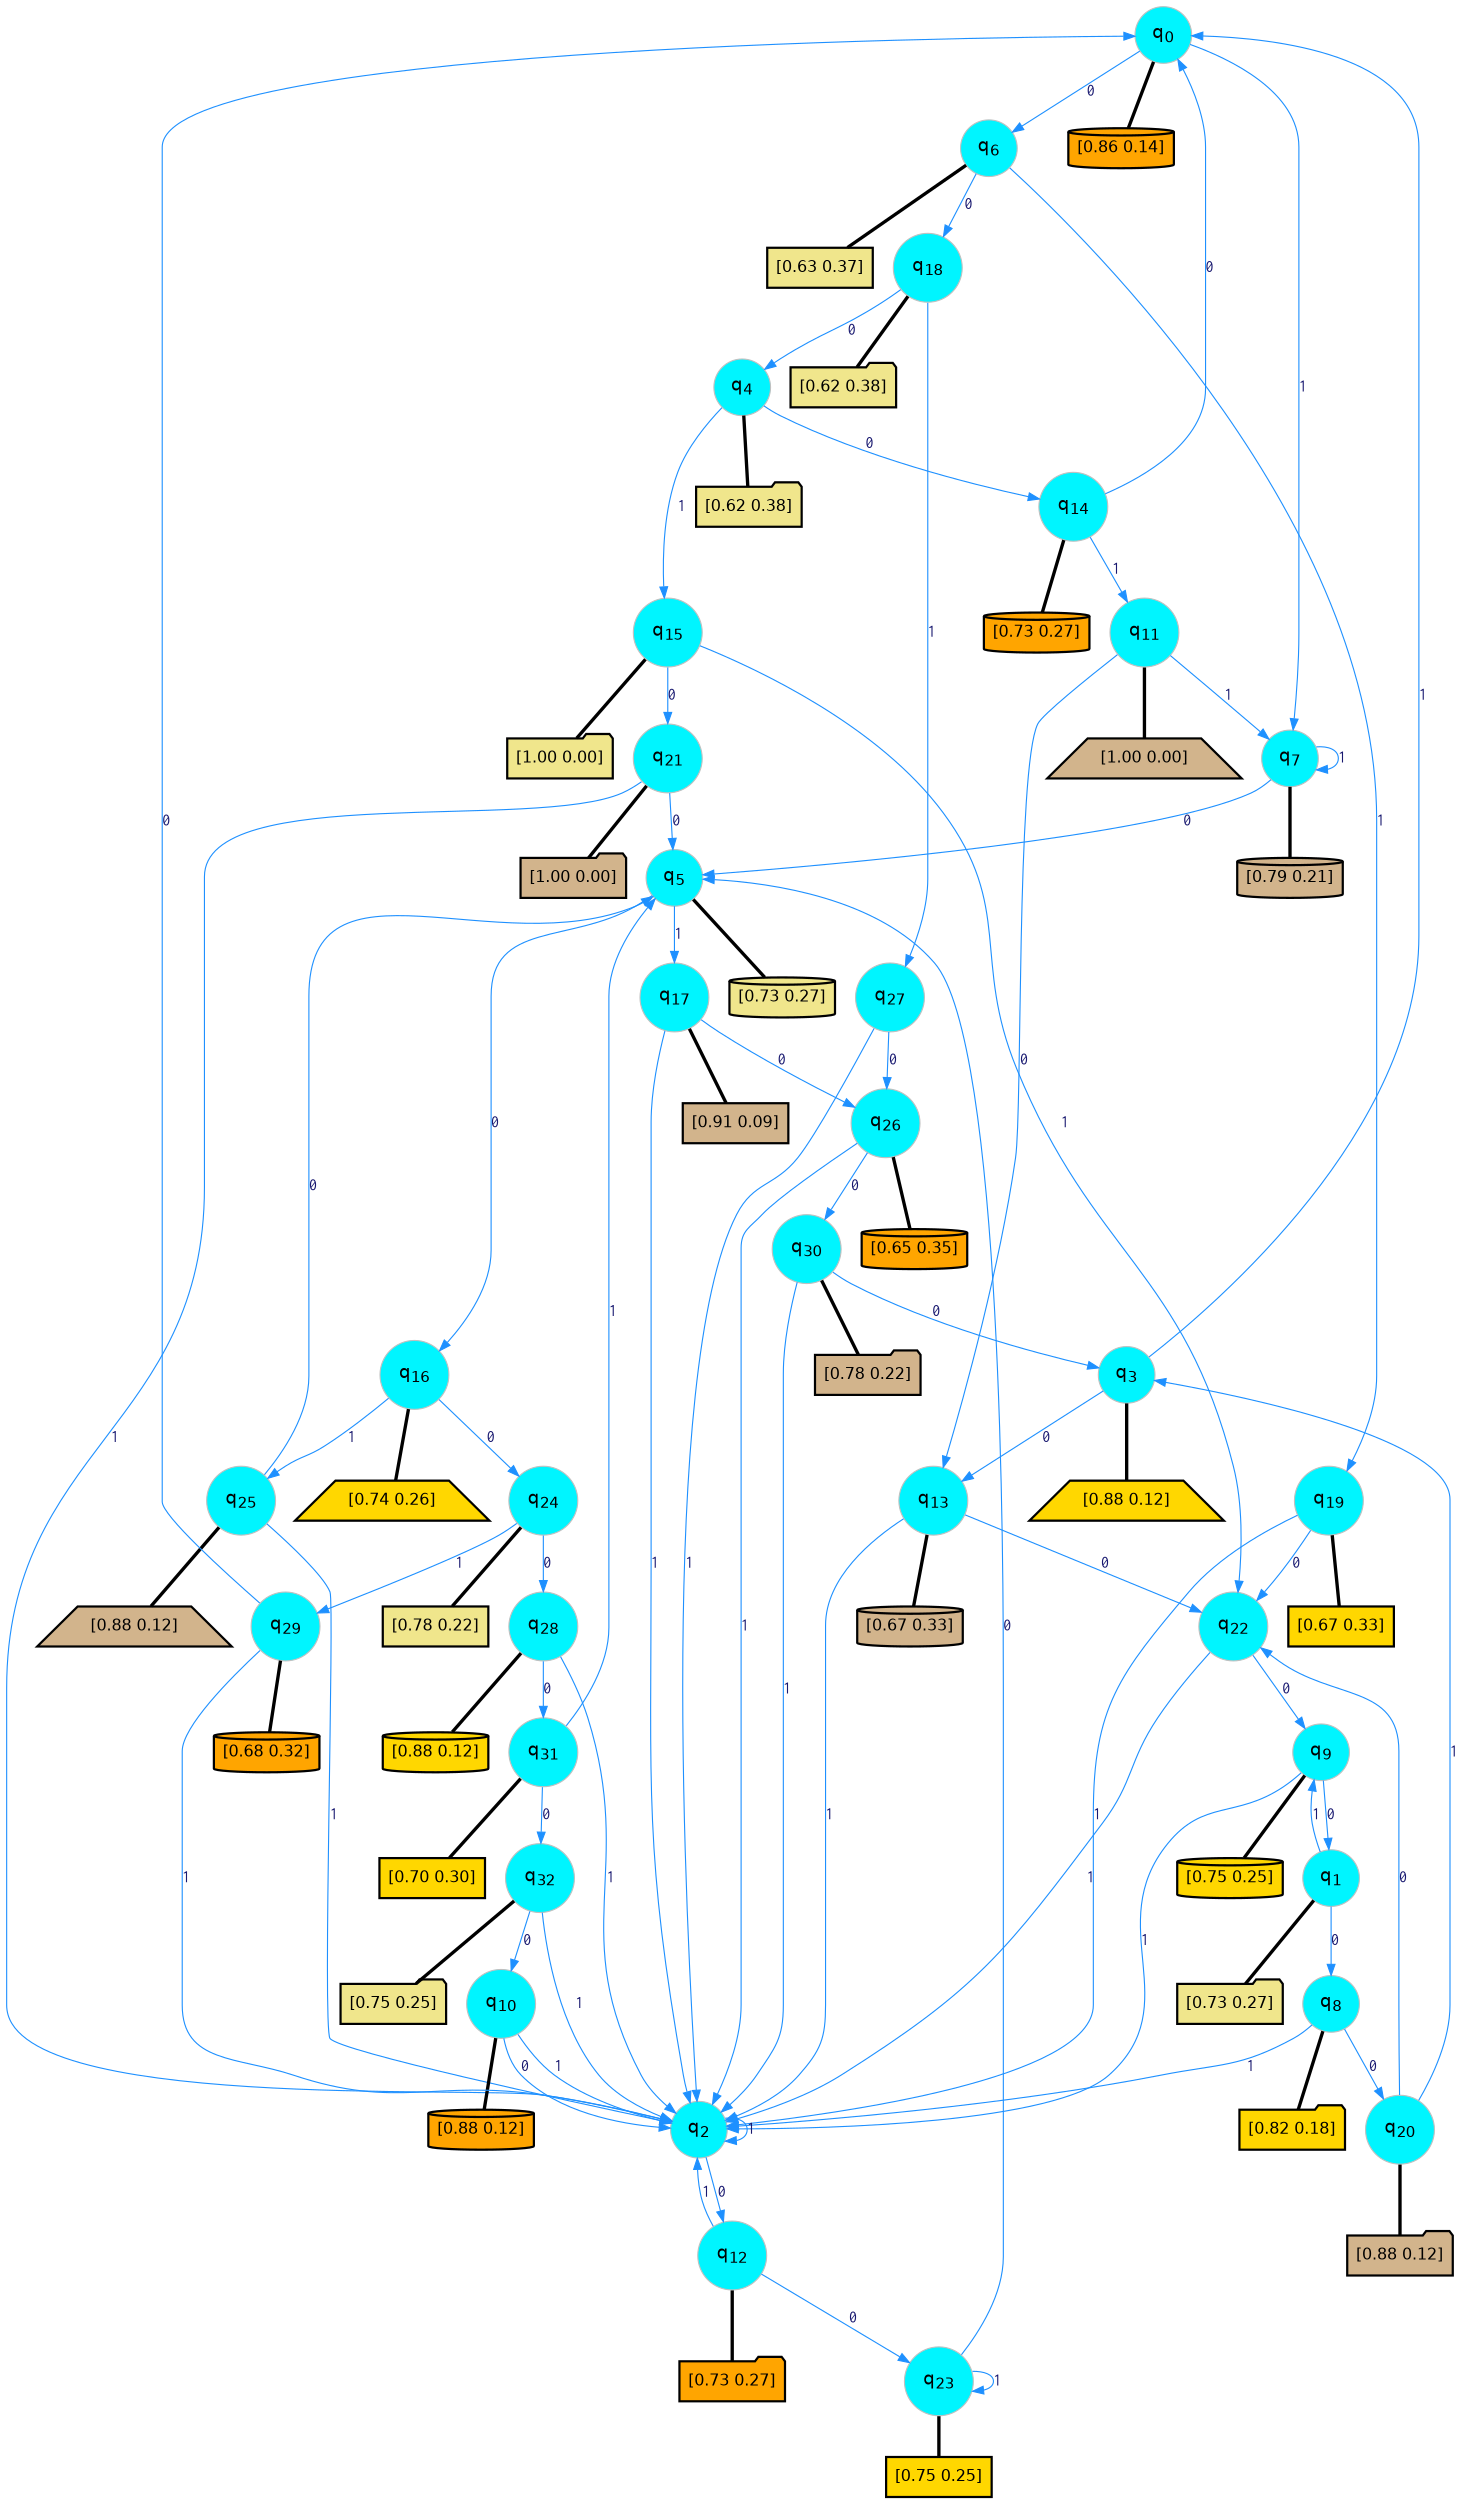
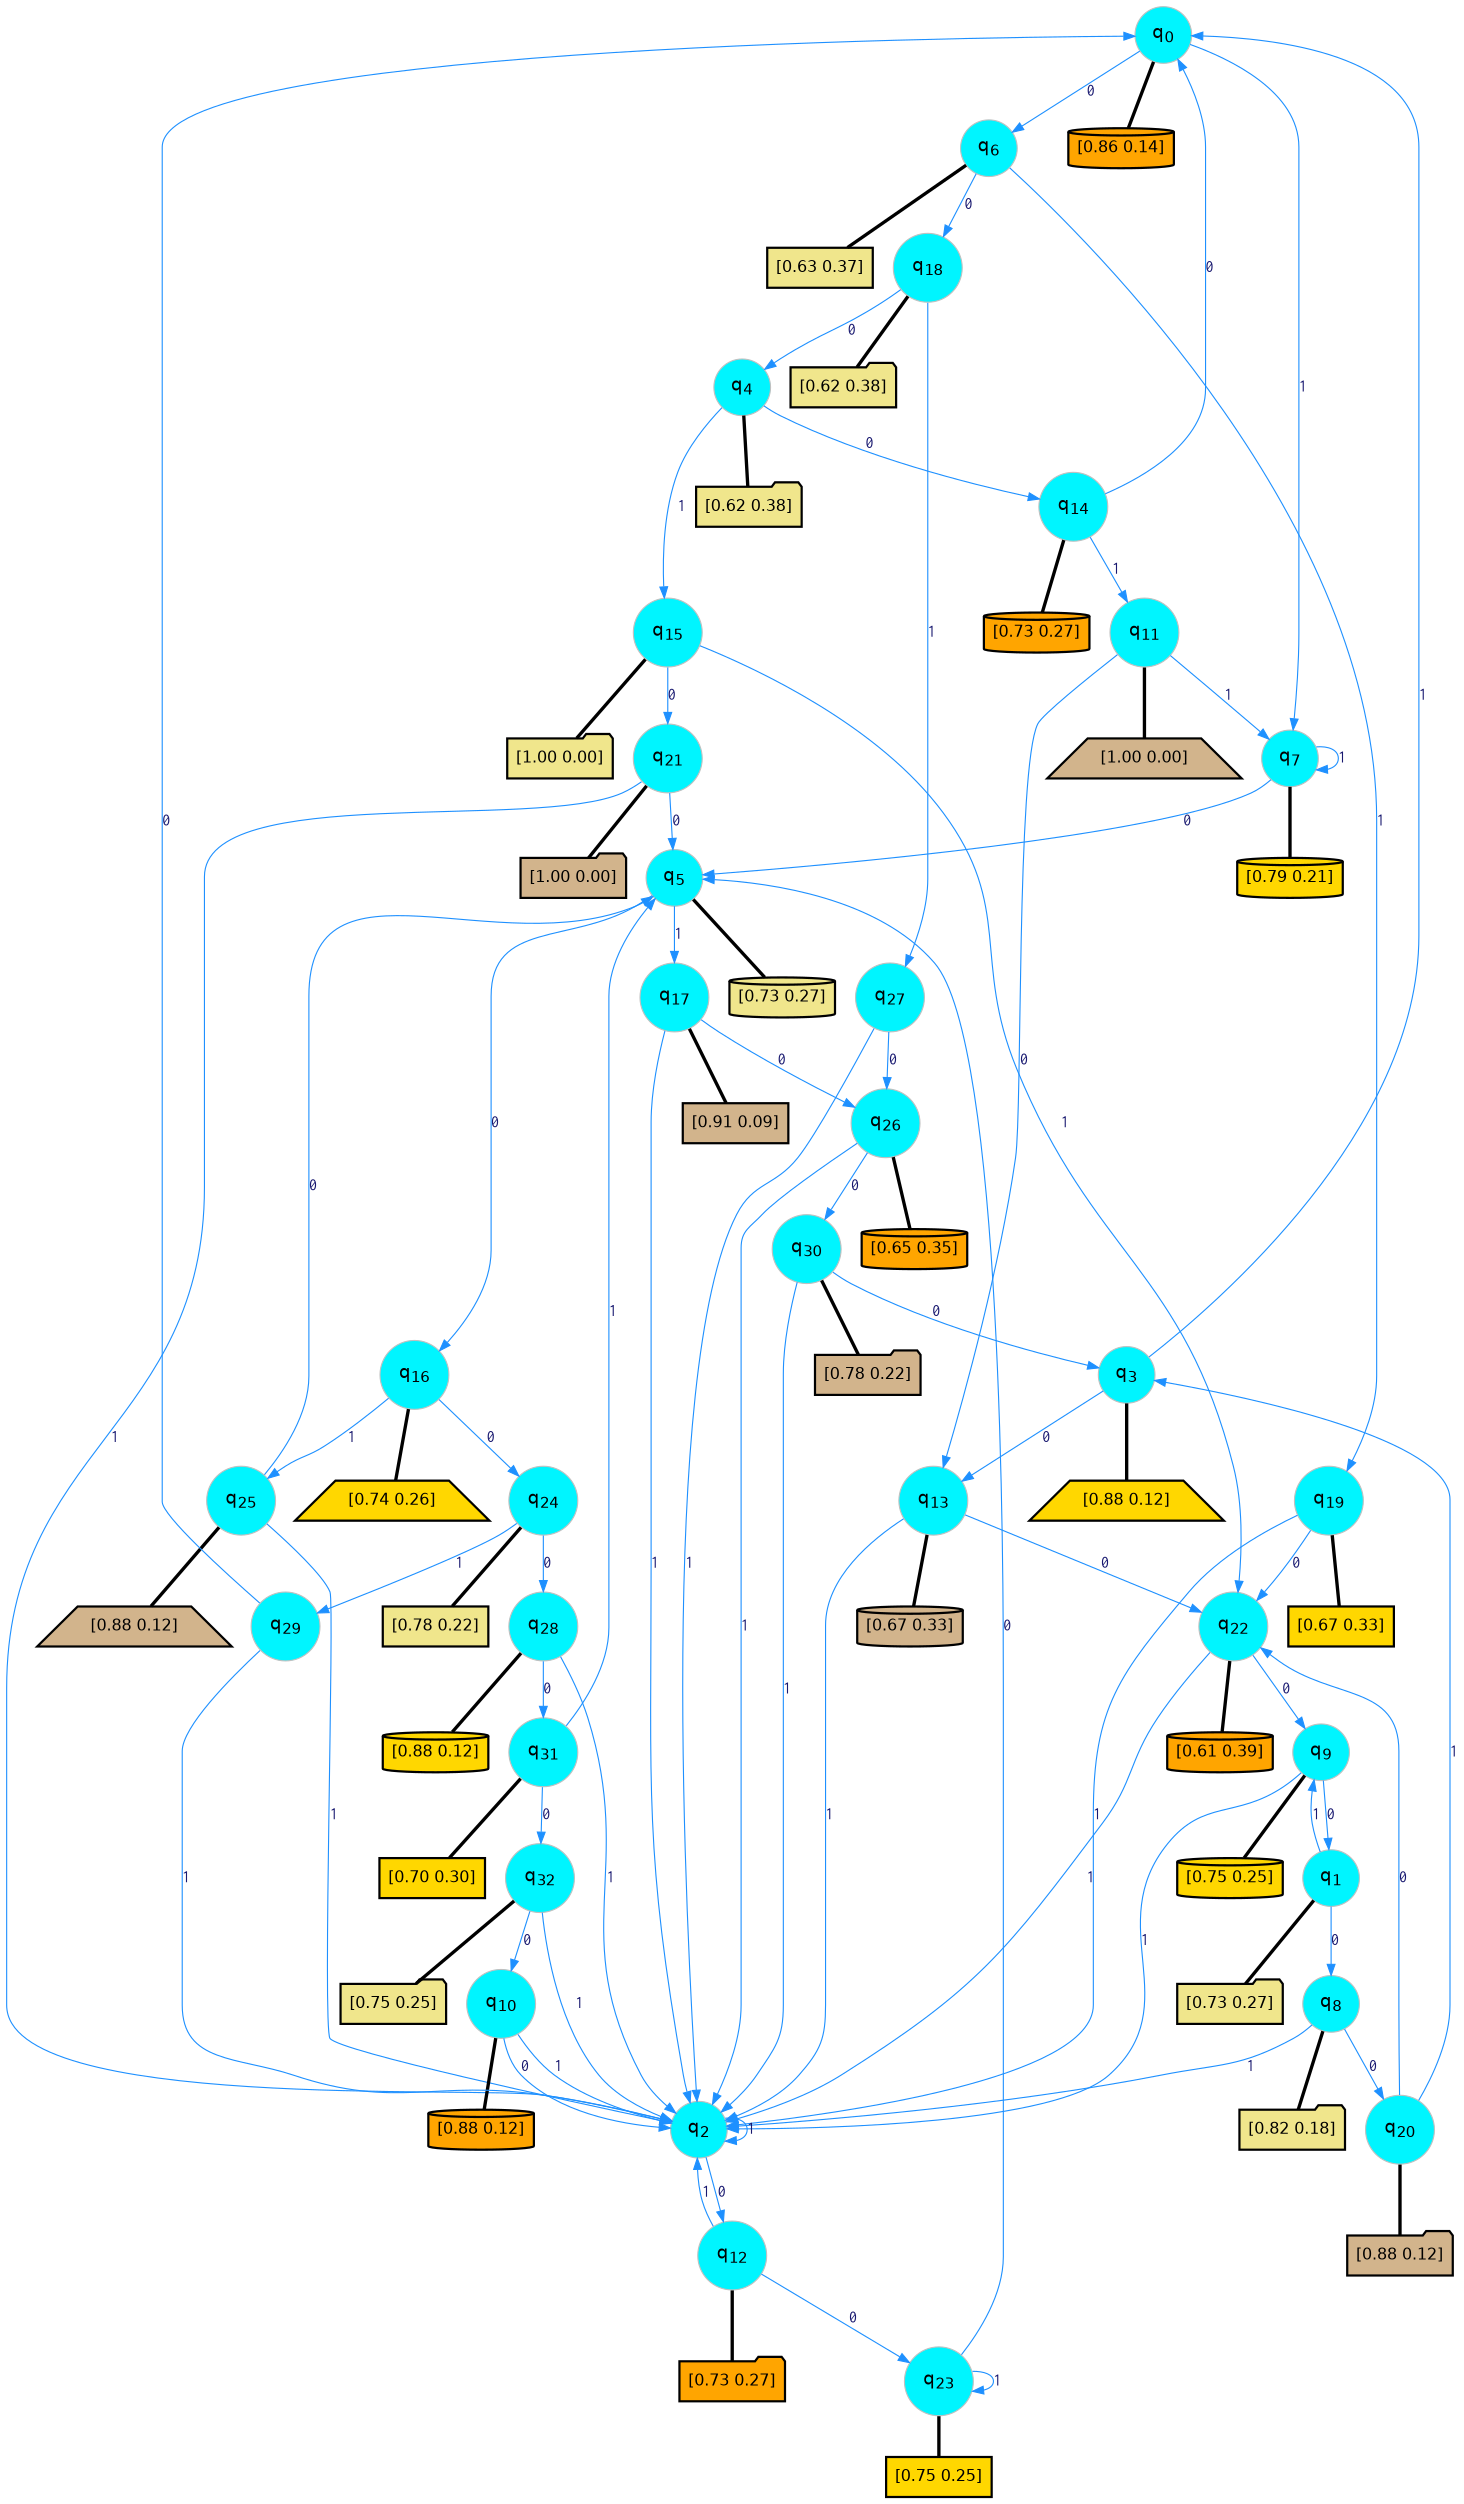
  digraph {
    rankdir=TD
    node [color=gray fillcolor=turquoise1 fontcolor=black fontname=Helvetica fontsize=16 fontweight=bold shape=circle style=filled]
    edge [arrowsize=1 color=dodgerblue1 fontcolor=midnightblue fontname=courier fontweight=bold penwidth=1 style=solid weight=20]
    n1 [label=<q<SUB>0</SUB>>]
    n2 [label=<q<SUB>6</SUB>>]
    n3 [label=<q<SUB>7</SUB>>]
    n4 [color=black fillcolor=orange fontsize=14 label="[0.86 0.14]" penwidth=2 shape=cylinder]
    n5 [label=<q<SUB>18</SUB>>]
    n6 [label=<q<SUB>19</SUB>>]
    n7 [color=black fillcolor=khaki fontsize=14 label="[0.63 0.37]" penwidth=2 shape=box]
    n8 [label=<q<SUB>5</SUB>>]
-   n9 [color=black fillcolor=tan fontsize=14 label="[0.79 0.21]" penwidth=2 shape=cylinder]
+   n9 [color=black fillcolor=gold fontsize=14 label="[0.79 0.21]" penwidth=2 shape=cylinder]
    n10 [label=<q<SUB>1</SUB>>]
    n11 [label=<q<SUB>8</SUB>>]
    n12 [label=<q<SUB>9</SUB>>]
    n13 [color=black fillcolor=khaki fontsize=14 label="[0.73 0.27]" penwidth=2 shape=folder]
    n14 [label=<q<SUB>2</SUB>>]
    n15 [label=<q<SUB>20</SUB>>]
-   n16 [color=black fillcolor=gold fontsize=14 label="[0.82 0.18]" penwidth=2 shape=folder]
+   n16 [color=black fillcolor=khaki fontsize=14 label="[0.82 0.18]" penwidth=2 shape=folder]
    n17 [color=black fillcolor=gold fontsize=14 label="[0.75 0.25]" penwidth=2 shape=cylinder]
    n18 [label=<q<SUB>12</SUB>>]
    n19 [label=<q<SUB>23</SUB>>]
    n20 [color=black fillcolor=orange fontsize=14 label="[0.73 0.27]" penwidth=2 shape=folder]
    n21 [label=<q<SUB>3</SUB>>]
    n22 [label=<q<SUB>13</SUB>>]
    n23 [color=black fillcolor=gold fontsize=14 label="[0.88 0.12]" penwidth=2 shape=trapezium]
    n24 [label=<q<SUB>22</SUB>>]
    n25 [color=black fillcolor=tan fontsize=14 label="[0.67 0.33]" penwidth=2 shape=cylinder]
    n26 [label=<q<SUB>4</SUB>>]
    n27 [label=<q<SUB>14</SUB>>]
    n28 [label=<q<SUB>15</SUB>>]
    n29 [color=black fillcolor=khaki fontsize=14 label="[0.62 0.38]" penwidth=2 shape=folder]
    n30 [label=<q<SUB>11</SUB>>]
    n31 [color=black fillcolor=orange fontsize=14 label="[0.73 0.27]" penwidth=2 shape=cylinder]
    n32 [label=<q<SUB>21</SUB>>]
    n33 [color=black fillcolor=khaki fontsize=14 label="[1.00 0.00]" penwidth=2 shape=folder]
    n34 [label=<q<SUB>16</SUB>>]
    n35 [label=<q<SUB>17</SUB>>]
    n36 [color=black fillcolor=khaki fontsize=14 label="[0.73 0.27]" penwidth=2 shape=cylinder]
    n37 [label=<q<SUB>24</SUB>>]
    n38 [label=<q<SUB>25</SUB>>]
    n39 [color=black fillcolor=gold fontsize=14 label="[0.74 0.26]" penwidth=2 shape=trapezium]
    n40 [label=<q<SUB>26</SUB>>]
    n41 [color=black fillcolor=tan fontsize=14 label="[0.91 0.09]" penwidth=2 shape=box]
    n42 [label=<q<SUB>27</SUB>>]
    n43 [color=black fillcolor=khaki fontsize=14 label="[0.62 0.38]" penwidth=2 shape=folder]
    n44 [color=black fillcolor=gold fontsize=14 label="[0.67 0.33]" penwidth=2 shape=box]
    n45 [color=black fillcolor=tan fontsize=14 label="[0.88 0.12]" penwidth=2 shape=folder]
    n46 [label=<q<SUB>10</SUB>>]
    n47 [color=black fillcolor=orange fontsize=14 label="[0.88 0.12]" penwidth=2 shape=cylinder]
    n48 [color=black fillcolor=tan fontsize=14 label="[1.00 0.00]" penwidth=2 shape=trapezium]
    n49 [color=black fillcolor=gold fontsize=14 label="[0.75 0.25]" penwidth=2 shape=box]
+   n50 [color=black fillcolor=orange fontsize=14 label="[0.61 0.39]" penwidth=2 shape=cylinder]
    n51 [color=black fillcolor=tan fontsize=14 label="[1.00 0.00]" penwidth=2 shape=folder]
    n52 [label=<q<SUB>28</SUB>>]
    n53 [label=<q<SUB>29</SUB>>]
    n54 [color=black fillcolor=khaki fontsize=14 label="[0.78 0.22]" penwidth=2 shape=box]
    n55 [color=black fillcolor=tan fontsize=14 label="[0.88 0.12]" penwidth=2 shape=trapezium]
    n56 [label=<q<SUB>30</SUB>>]
    n57 [color=black fillcolor=orange fontsize=14 label="[0.65 0.35]" penwidth=2 shape=cylinder]
    n58 [label=<q<SUB>31</SUB>>]
    n59 [color=black fillcolor=gold fontsize=14 label="[0.88 0.12]" penwidth=2 shape=cylinder]
-   n60 [color=black fillcolor=orange fontsize=14 label="[0.68 0.32]" penwidth=2 shape=cylinder]
    n61 [color=black fillcolor=tan fontsize=14 label="[0.78 0.22]" penwidth=2 shape=folder]
    n62 [label=<q<SUB>32</SUB>>]
    n63 [color=black fillcolor=gold fontsize=14 label="[0.70 0.30]" penwidth=2 shape=box]
    n64 [color=black fillcolor=khaki fontsize=14 label="[0.75 0.25]" penwidth=2 shape=folder]
    n1 -> n2 [label=0]
    n1 -> n3 [label=1]
    n1 -> n4 [arrowhead=none color=black penwidth=3]
    n2 -> n5 [label=0]
    n2 -> n6 [label=1]
    n2 -> n7 [arrowhead=none color=black penwidth=3]
    n3 -> n3 [label=1]
    n3 -> n8 [label=0]
    n3 -> n9 [arrowhead=none color=black penwidth=3]
    n5 -> n26 [label=0]
    n5 -> n42 [label=1]
    n5 -> n43 [arrowhead=none color=black penwidth=3]
    n6 -> n14 [label=1]
    n6 -> n24 [label=0]
    n6 -> n44 [arrowhead=none color=black penwidth=3]
    n8 -> n34 [label=0]
    n8 -> n35 [label=1]
    n8 -> n36 [arrowhead=none color=black penwidth=3]
    n10 -> n11 [label=0]
    n10 -> n12 [label=1]
    n10 -> n13 [arrowhead=none color=black penwidth=3]
    n11 -> n14 [label=1]
    n11 -> n15 [label=0]
    n11 -> n16 [arrowhead=none color=black penwidth=3]
    n12 -> n10 [label=0]
    n12 -> n14 [label=1]
    n12 -> n17 [arrowhead=none color=black penwidth=3]
    n14 -> n14 [label=1]
    n14 -> n18 [label=0]
    n15 -> n21 [label=1]
    n15 -> n24 [label=0]
    n15 -> n45 [arrowhead=none color=black penwidth=3]
    n18 -> n14 [label=1]
    n18 -> n19 [label=0]
    n18 -> n20 [arrowhead=none color=black penwidth=3]
    n19 -> n8 [label=0]
    n19 -> n19 [label=1]
    n19 -> n49 [arrowhead=none color=black penwidth=3]
    n21 -> n1 [label=1]
    n21 -> n22 [label=0]
    n21 -> n23 [arrowhead=none color=black penwidth=3]
    n22 -> n14 [label=1]
    n22 -> n24 [label=0]
    n22 -> n25 [arrowhead=none color=black penwidth=3]
    n24 -> n12 [label=0]
    n24 -> n14 [label=1]
+   n24 -> n50 [arrowhead=none color=black penwidth=3]
    n26 -> n27 [label=0]
    n26 -> n28 [label=1]
    n26 -> n29 [arrowhead=none color=black penwidth=3]
    n27 -> n1 [label=0]
    n27 -> n30 [label=1]
    n27 -> n31 [arrowhead=none color=black penwidth=3]
    n28 -> n24 [label=1]
    n28 -> n32 [label=0]
    n28 -> n33 [arrowhead=none color=black penwidth=3]
    n30 -> n3 [label=1]
    n30 -> n22 [label=0]
    n30 -> n48 [arrowhead=none color=black penwidth=3]
    n32 -> n8 [label=0]
    n32 -> n14 [label=1]
    n32 -> n51 [arrowhead=none color=black penwidth=3]
    n34 -> n37 [label=0]
    n34 -> n38 [label=1]
    n34 -> n39 [arrowhead=none color=black penwidth=3]
    n35 -> n14 [label=1]
    n35 -> n40 [label=0]
    n35 -> n41 [arrowhead=none color=black penwidth=3]
    n37 -> n52 [label=0]
    n37 -> n53 [label=1]
    n37 -> n54 [arrowhead=none color=black penwidth=3]
    n38 -> n8 [label=0]
    n38 -> n14 [label=1]
    n38 -> n55 [arrowhead=none color=black penwidth=3]
    n40 -> n14 [label=1]
    n40 -> n56 [label=0]
    n40 -> n57 [arrowhead=none color=black penwidth=3]
    n42 -> n14 [label=1]
    n42 -> n40 [label=0]
    n46 -> n14 [label=0]
    n46 -> n14 [label=1]
    n46 -> n47 [arrowhead=none color=black penwidth=3]
    n52 -> n14 [label=1]
    n52 -> n58 [label=0]
    n52 -> n59 [arrowhead=none color=black penwidth=3]
    n53 -> n1 [label=0]
    n53 -> n14 [label=1]
-   n53 -> n60 [arrowhead=none color=black penwidth=3]
    n56 -> n14 [label=1]
    n56 -> n21 [label=0]
    n56 -> n61 [arrowhead=none color=black penwidth=3]
    n58 -> n8 [label=1]
    n58 -> n62 [label=0]
    n58 -> n63 [arrowhead=none color=black penwidth=3]
    n62 -> n14 [label=1]
    n62 -> n46 [label=0]
    n62 -> n64 [arrowhead=none color=black penwidth=3]
  }
